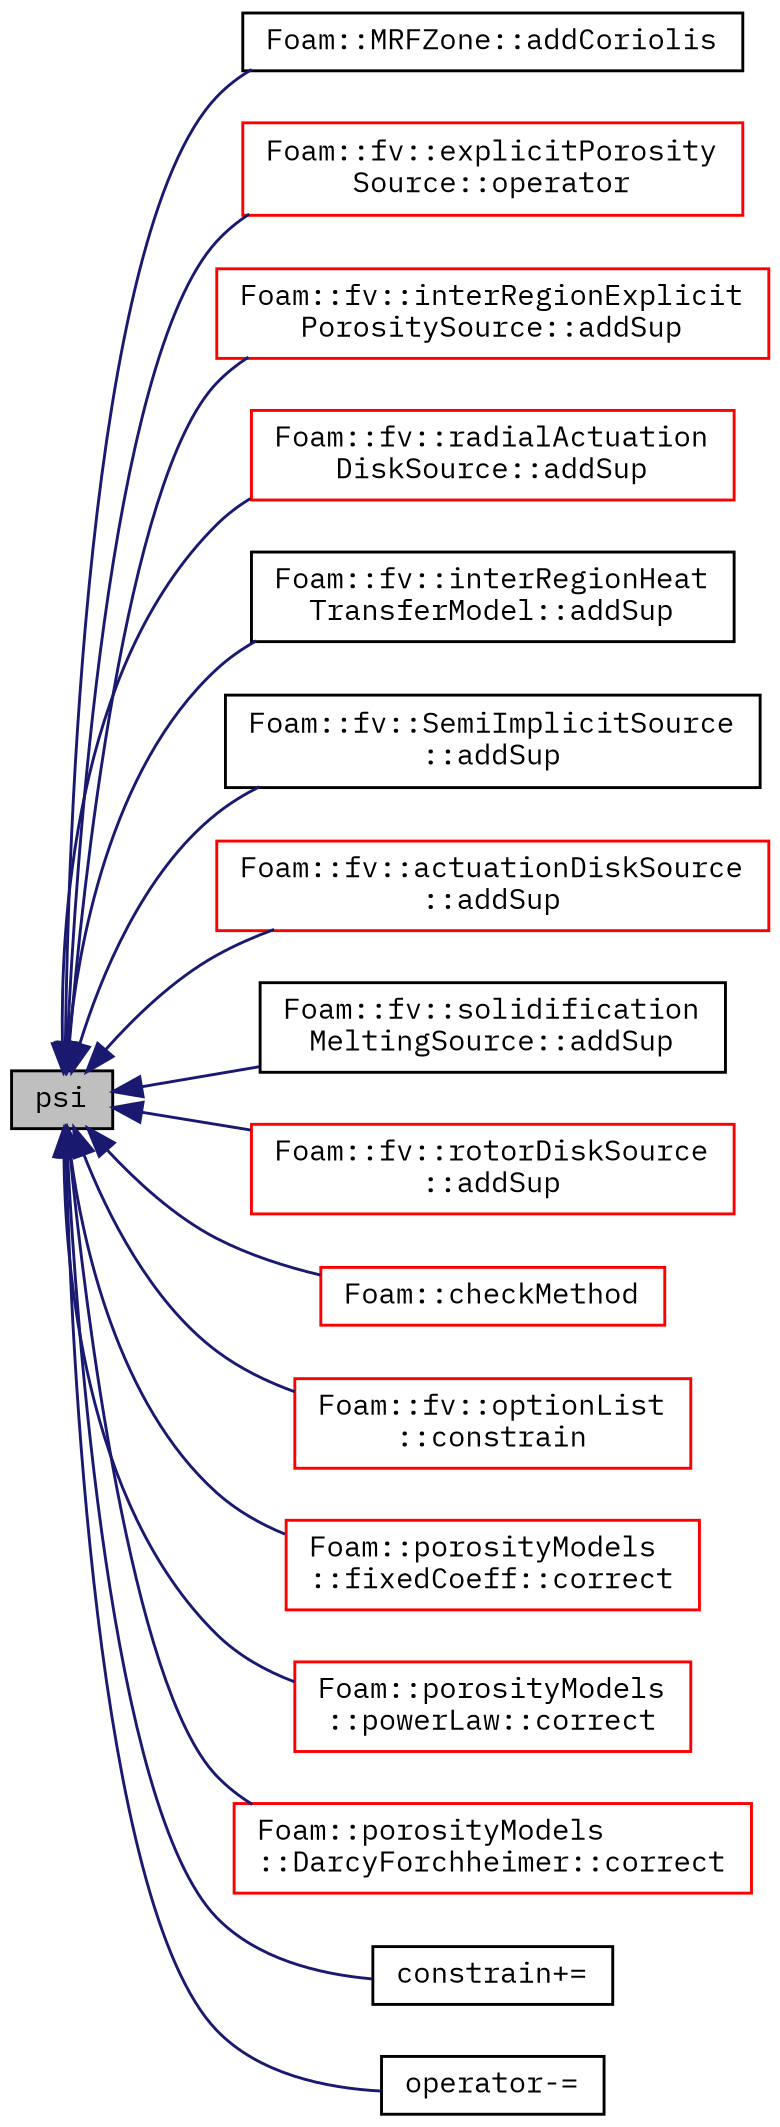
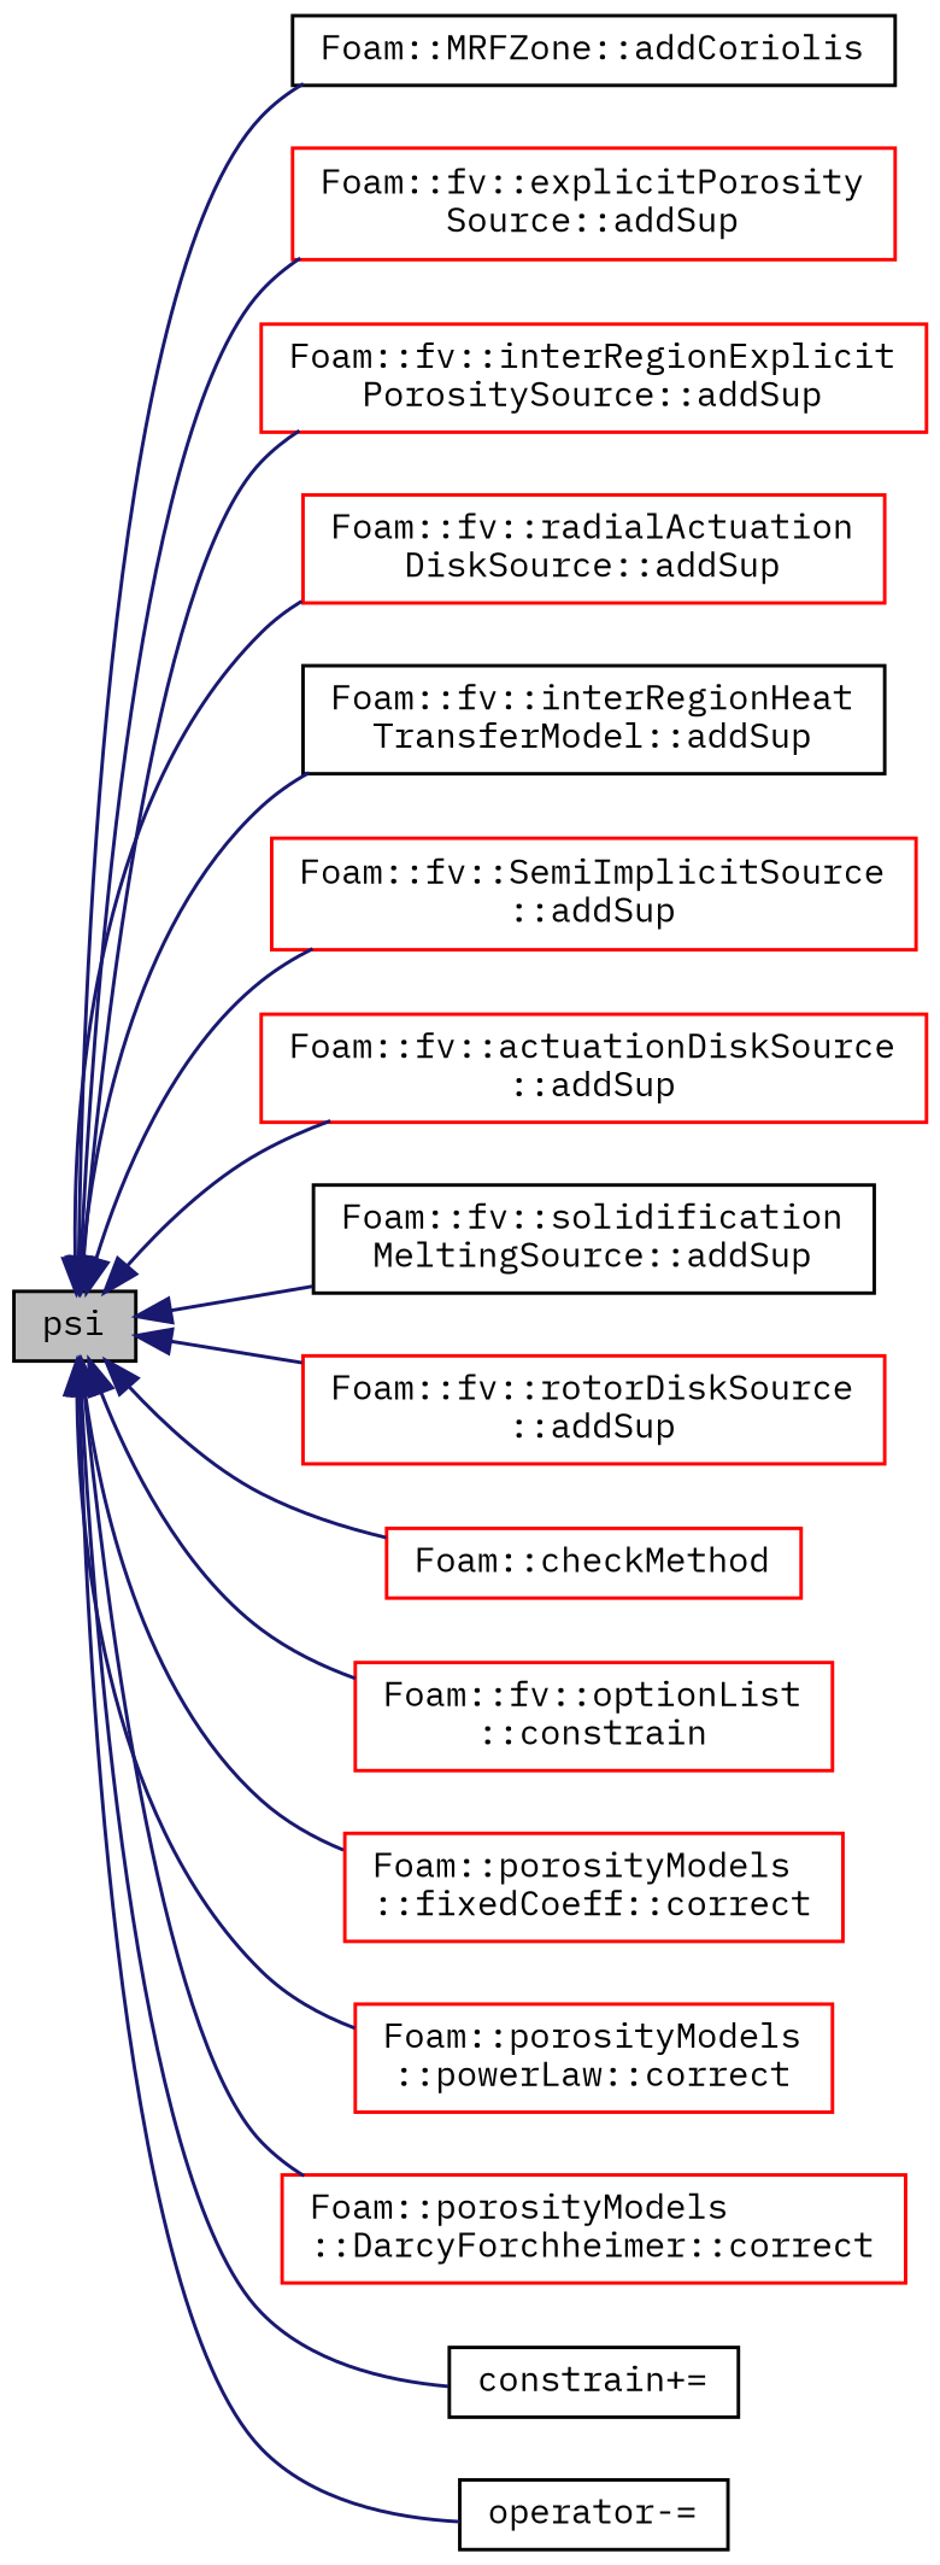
  digraph {
    fontname="IBM Plex Mono"
    rankdir=LR
    node [color=red fontname="IBM Plex Mono" fontsize=10 shape=record]
    edge [color=midnightblue dir=back fontname="IBM Plex Mono" fontsize=10 labelfontname=Helvetica labelfontsize=10 style=solid]
    n1 [color=black fillcolor=grey75 fontcolor=black height=0.2 label=psi style=filled width=0.4]
    n2 [color=black height=0.2 label="Foam::MRFZone::addCoriolis" width=0.4]
-   n3 [height=0.2 label="Foam::fv::explicitPorosity\lSource::operator" width=0.4]
+   n3 [height=0.2 label="Foam::fv::explicitPorosity\lSource::addSup" width=0.4]
    n4 [height=0.2 label="Foam::fv::interRegionExplicit\lPorositySource::addSup" width=0.4]
    n5 [height=0.2 label="Foam::fv::radialActuation\lDiskSource::addSup" width=0.4]
    n6 [color=black height=0.2 label="Foam::fv::interRegionHeat\lTransferModel::addSup" width=0.4]
-   n7 [color=black height=0.2 label="Foam::fv::SemiImplicitSource\l::addSup" width=0.4]
+   n7 [height=0.2 label="Foam::fv::SemiImplicitSource\l::addSup" width=0.4]
    n8 [height=0.2 label="Foam::fv::actuationDiskSource\l::addSup" width=0.4]
    n9 [color=black height=0.2 label="Foam::fv::solidification\lMeltingSource::addSup" width=0.4]
    n10 [height=0.2 label="Foam::fv::rotorDiskSource\l::addSup" width=0.4]
    n11 [height=0.2 label="Foam::checkMethod" width=0.4]
    n12 [height=0.2 label="Foam::fv::optionList\l::constrain" width=0.4]
    n13 [height=0.2 label="Foam::porosityModels\l::fixedCoeff::correct" width=0.4]
    n14 [height=0.2 label="Foam::porosityModels\l::powerLaw::correct" width=0.4]
    n15 [height=0.2 label="Foam::porosityModels\l::DarcyForchheimer::correct" width=0.4]
    n16 [color=black height=0.2 label="constrain+=" width=0.4]
    n17 [color=black height=0.2 label="operator-=" width=0.4]
    n1 -> n2
    n1 -> n3
    n1 -> n4
    n1 -> n5
    n1 -> n6
    n1 -> n7
    n1 -> n8
    n1 -> n9
    n1 -> n10
    n1 -> n11
    n1 -> n12
    n1 -> n13
    n1 -> n14
    n1 -> n15
    n1 -> n16
    n1 -> n17
  }
